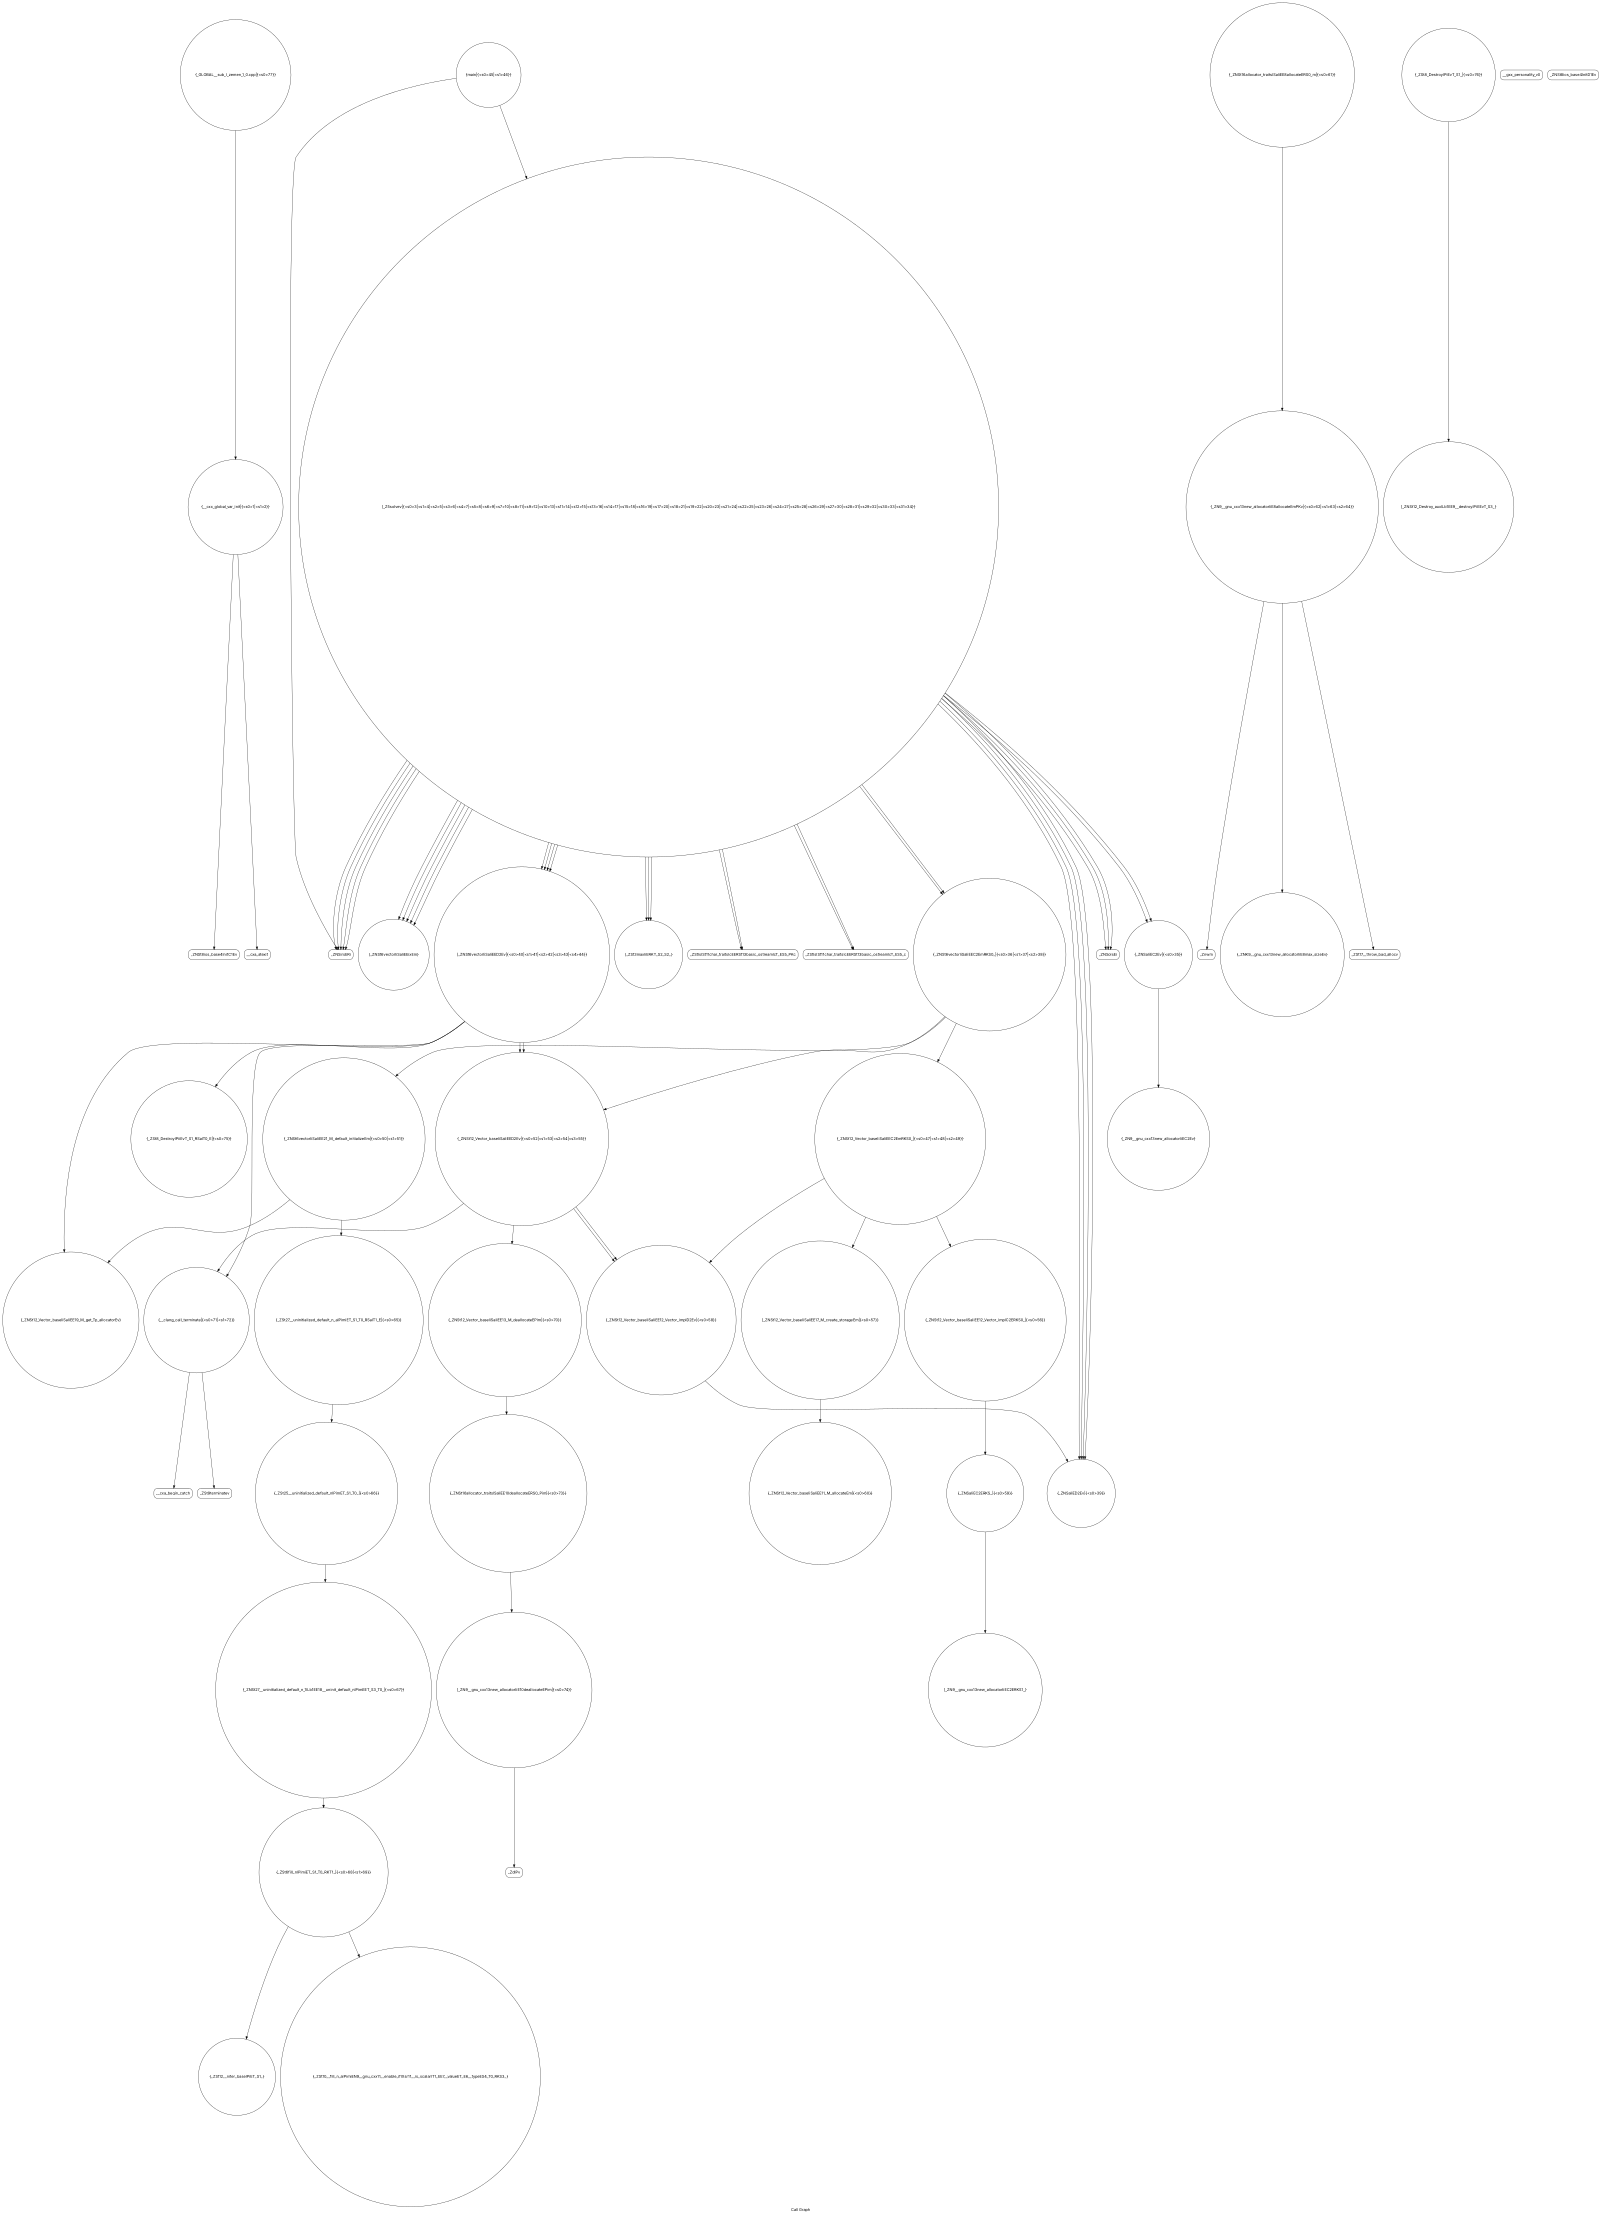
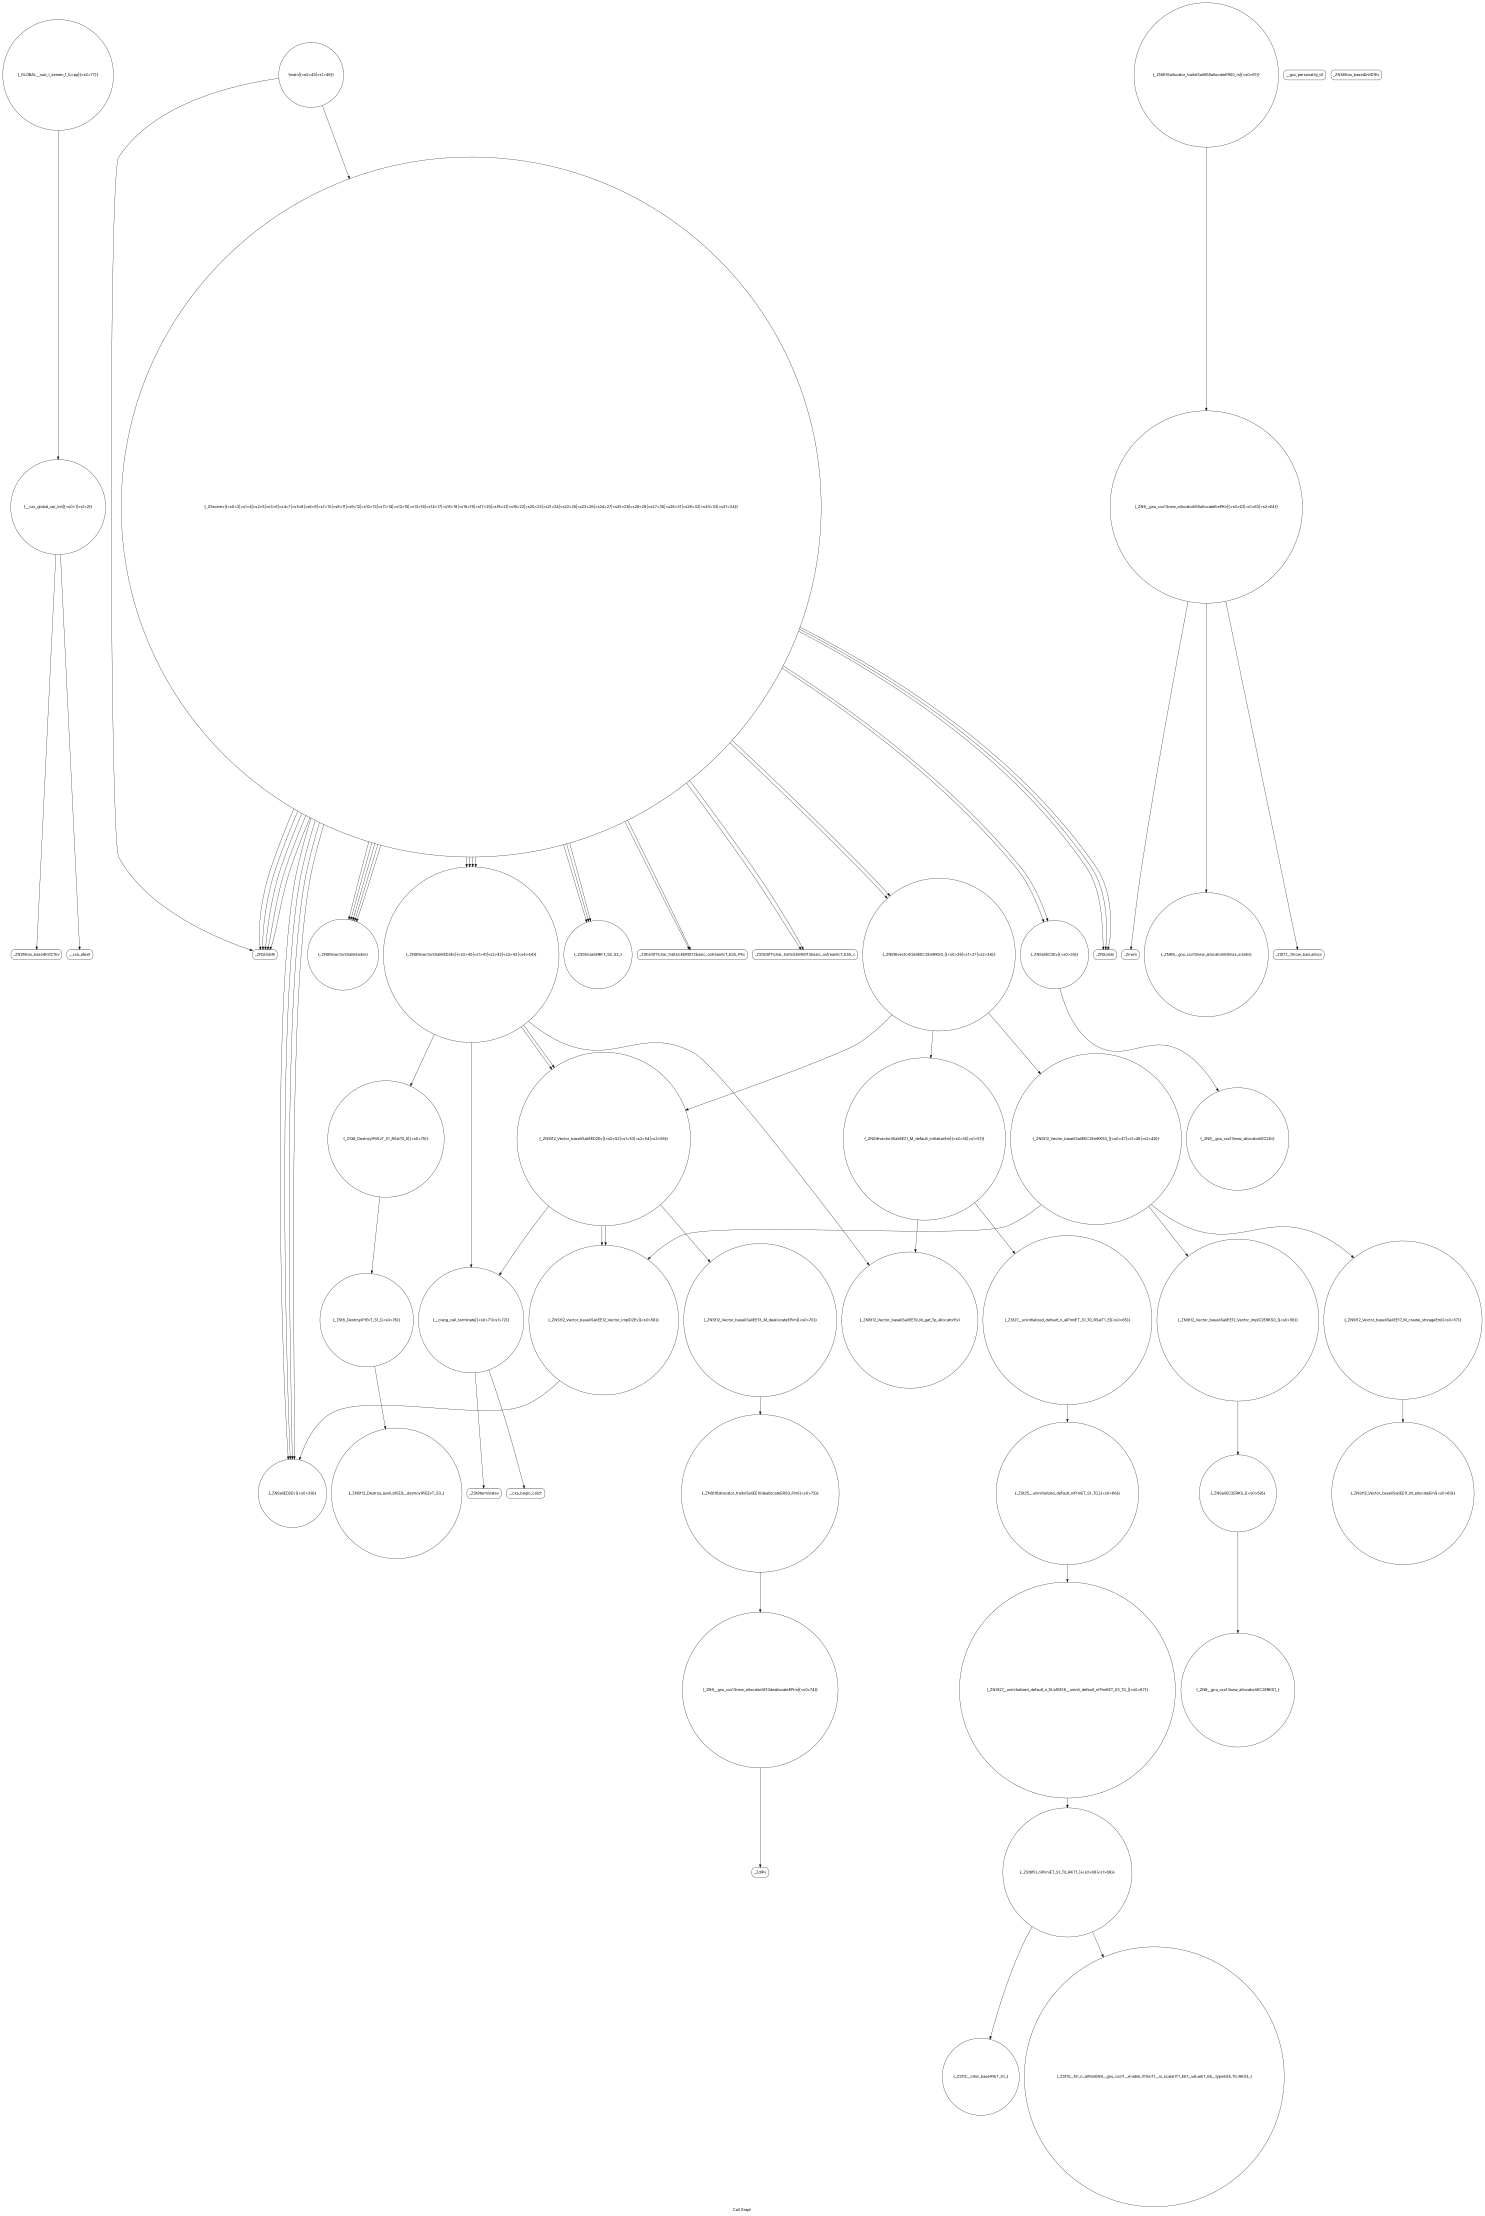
  digraph {
    fontname=Inter
    label="Call Graph"
    node [fontname=Inter shape=circle]
    edge [color=black fontname=Inter tailport=s0]
    n1 [label="{__cxx_global_var_init|{<s0>1|<s1>2}}"]
    n2 [label="{_ZNSt8ios_base4InitC1Ev}" shape=Mrecord]
    n3 [label="{__cxa_atexit}" shape=Mrecord]
    n4 [label="{_ZN9__gnu_cxx13new_allocatorIiE10deallocateEPim|{<s0>74}}"]
    n5 [label="{_ZdlPv}" shape=Mrecord]
    n6 [label="{_ZNSt6vectorIiSaIiEEC2EmRKS0_|{<s0>36|<s1>37|<s2>38}}"]
    n7 [label="{_ZNSt12_Vector_baseIiSaIiEEC2EmRKS0_|{<s0>47|<s1>48|<s2>49}}"]
    n8 [label="{_ZNSt6vectorIiSaIiEE21_M_default_initializeEm|{<s0>50|<s1>51}}"]
    n9 [label="{_ZNSt12_Vector_baseIiSaIiEED2Ev|{<s0>52|<s1>53|<s2>54|<s3>55}}"]
    n10 [label="{_ZNSt12_Vector_baseIiSaIiEE12_Vector_implD2Ev|{<s0>58}}"]
    n11 [label="{_ZNSt12_Vector_baseIiSaIiEE12_Vector_implC2ERKS0_|{<s0>56}}"]
    n12 [label="{_ZNSt12_Vector_baseIiSaIiEE17_M_create_storageEm|{<s0>57}}"]
    n13 [label="{_ZNSt12_Vector_baseIiSaIiEE19_M_get_Tp_allocatorEv}"]
    n14 [label="{_ZSt27__uninitialized_default_n_aIPimiET_S1_T0_RSaIT1_E|{<s0>65}}"]
    n15 [label="{_ZNSt12_Vector_baseIiSaIiEE13_M_deallocateEPim|{<s0>70}}"]
    n16 [label="{__clang_call_terminate|{<s0>71|<s1>72}}"]
    n17 [label="{_ZNSaIiED2Ev|{<s0>39}}"]
    n18 [label="{_ZNSaIiEC2ERKS_|{<s0>59}}"]
    n19 [label="{_ZNSt12_Vector_baseIiSaIiEE11_M_allocateEm|{<s0>60}}"]
    n20 [label="{_ZSt25__uninitialized_default_nIPimET_S1_T0_|{<s0>66}}"]
    n21 [label="{_ZNSt16allocator_traitsISaIiEE10deallocateERS0_Pim|{<s0>73}}"]
    n22 [label="{__cxa_begin_catch}" shape=Mrecord]
    n23 [label="{_ZSt9terminatev}" shape=Mrecord]
    n24 [label="{_ZNSolsEi}" shape=Mrecord]
    n25 [label="{_ZNSt16allocator_traitsISaIiEE8allocateERS0_m|{<s0>61}}"]
    n26 [label="{_ZN9__gnu_cxx13new_allocatorIiE8allocateEmPKv|{<s0>62|<s1>63|<s2>64}}"]
    n27 [label="{_Znwm}" shape=Mrecord]
    n28 [label="{_ZNK9__gnu_cxx13new_allocatorIiE8max_sizeEv}"]
    n29 [label="{_ZSt17__throw_bad_allocv}" shape=Mrecord]
    n30 [label="{_ZNSt27__uninitialized_default_n_1ILb1EE18__uninit_default_nIPimEET_S3_T0_|{<s0>67}}"]
    n31 [label="{_ZSt6fill_nIPimiET_S1_T0_RKT1_|{<s0>68|<s1>69}}"]
    n32 [label="{_ZSt12__niter_baseIPiET_S1_}"]
    n33 [label="{_ZSt10__fill_n_aIPimiEN9__gnu_cxx11__enable_ifIXsr11__is_scalarIT1_EE7__valueET_E6__typeES4_T0_RKS3_}"]
    n34 [label="{_Z5solvev|{<s0>3|<s1>4|<s2>5|<s3>6|<s4>7|<s5>8|<s6>9|<s7>10|<s8>11|<s9>12|<s10>13|<s11>14|<s12>15|<s13>16|<s14>17|<s15>18|<s16>19|<s17>20|<s18>21|<s19>22|<s20>23|<s21>24|<s22>25|<s23>26|<s24>27|<s25>28|<s26>29|<s27>30|<s28>31|<s29>32|<s30>33|<s31>34}}"]
    n35 [label="{_ZNSirsERi}" shape=Mrecord]
    n36 [label="{_ZNSaIiEC2Ev|{<s0>35}}"]
    n37 [label="{_ZNSt6vectorIiSaIiEEixEm}"]
    n38 [label="{_ZNSt6vectorIiSaIiEED2Ev|{<s0>40|<s1>41|<s2>42|<s3>43|<s4>44}}"]
    n39 [label="{_ZSt3maxIiERKT_S2_S2_}"]
    n40 [label="{_ZStlsISt11char_traitsIcEERSt13basic_ostreamIcT_ES5_PKc}" shape=Mrecord]
    n41 [label="{_ZStlsISt11char_traitsIcEERSt13basic_ostreamIcT_ES5_c}" shape=Mrecord]
    n42 [label="{_ZN9__gnu_cxx13new_allocatorIiEC2Ev}"]
    n43 [label="{_ZSt8_DestroyIPiiEvT_S1_RSaIT0_E|{<s0>75}}"]
    n44 [label="{_ZSt8_DestroyIPiEvT_S1_|{<s0>76}}"]
    n45 [label="{_ZNSt12_Destroy_auxILb1EE9__destroyIPiEEvT_S3_}"]
    n46 [label="{_ZN9__gnu_cxx13new_allocatorIiEC2ERKS1_}"]
    n47 [label="{__gxx_personality_v0}" shape=Mrecord]
    n48 [label="{_GLOBAL__sub_I_zemen_1_0.cpp|{<s0>77}}"]
    n49 [label="{_ZNSt8ios_base4InitD1Ev}" shape=Mrecord]
    n50 [label="{main|{<s0>45|<s1>46}}"]
    n1 -> n2
    n1 -> n3 [tailport=s1]
    n4 -> n5
    n6 -> n7
    n6 -> n8 [tailport=s1]
    n6 -> n9 [tailport=s2]
    n7 -> n10 [tailport=s2]
    n7 -> n11
    n7 -> n12 [tailport=s1]
    n8 -> n13
    n8 -> n14 [tailport=s1]
    n9 -> n10 [tailport=s1]
    n9 -> n10 [tailport=s2]
    n9 -> n15
    n9 -> n16 [tailport=s3]
    n10 -> n17
    n11 -> n18
    n12 -> n19
    n14 -> n20
    n15 -> n21
    n16 -> n22
    n16 -> n23 [tailport=s1]
    n18 -> n46
    n20 -> n30
    n21 -> n4
    n25 -> n26
    n26 -> n27 [tailport=s2]
    n26 -> n28
    n26 -> n29 [tailport=s1]
    n30 -> n31
    n31 -> n32
    n31 -> n33 [tailport=s1]
    n34 -> n6 [tailport=s4]
    n34 -> n6 [tailport=s7]
    n34 -> n17 [tailport=s5]
    n34 -> n17 [tailport=s8]
    n34 -> n17 [tailport=s13]
    n34 -> n17 [tailport=s14]
    n34 -> n24 [tailport=s23]
    n34 -> n24 [tailport=s25]
    n34 -> n24 [tailport=s27]
    n34 -> n35
    n34 -> n35 [tailport=s1]
    n34 -> n35 [tailport=s2]
    n34 -> n35 [tailport=s9]
    n34 -> n35 [tailport=s10]
    n34 -> n36 [tailport=s3]
    n34 -> n36 [tailport=s6]
    n34 -> n37 [tailport=s11]
    n34 -> n37 [tailport=s12]
    n34 -> n37 [tailport=s16]
    n34 -> n37 [tailport=s18]
    n34 -> n37 [tailport=s20]
    n34 -> n38 [tailport=s15]
    n34 -> n38 [tailport=s29]
    n34 -> n38 [tailport=s30]
    n34 -> n38 [tailport=s31]
    n34 -> n39 [tailport=s17]
    n34 -> n39 [tailport=s19]
    n34 -> n39 [tailport=s21]
    n34 -> n40 [tailport=s22]
    n34 -> n40 [tailport=s24]
    n34 -> n41 [tailport=s26]
    n34 -> n41 [tailport=s28]
    n36 -> n42
    n38 -> n9 [tailport=s2]
    n38 -> n9 [tailport=s3]
    n38 -> n13
    n38 -> n16 [tailport=s4]
    n38 -> n43 [tailport=s1]
+   n43 -> n44
    n44 -> n45
    n48 -> n1
    n50 -> n34 [tailport=s1]
    n50 -> n35
  }
